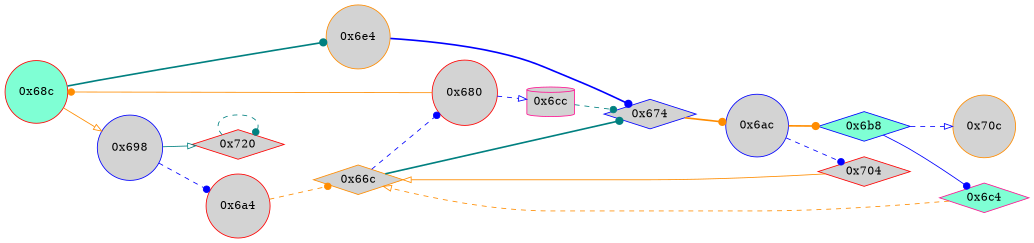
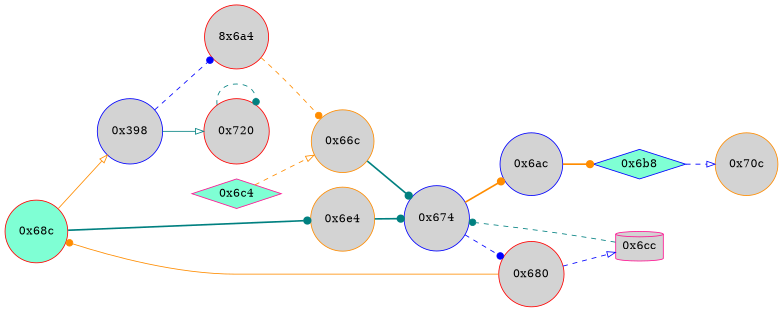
  digraph {
    rankdir=LR
    node [color=red fillcolor=lightgrey opcode="[u'ldr', u'cmp', u'b']" shape=circle style=filled]
    edge [arrowhead=dot color=darkorange style=dashed]
    "0x68c" [fillcolor=aquamarine]
-   "0x698" [color=blue]
+   "0x698" [color=blue label="0x398"]
    "0x6e4" [color=darkorange opcode="[u'mov', u'bl', u'ldr', u'ldr', u'ldr', u'cmp', u'mov', u'b']"]
-   "0x720" [opcode="[u'b']" shape=diamond]
-   "0x6a4" [opcode="[u'mov', u'b']"]
-   "0x674" [color=blue shape=diamond]
-   "0x66c" [color=darkorange opcode="[u'bl', u'mov']" shape=diamond]
+   "0x720" [opcode="[u'b']"]
+   "0x6a4" [opcode="[u'mov', u'b']" label="8x6a4"]
+   "0x674" [color=blue]
+   "0x66c" [color=darkorange opcode="[u'bl', u'mov']"]
    "0x680"
    "0x6ac" [color=blue]
    "0x6cc" [color=deeppink opcode="[u'ldr', u'ldr', u'ldr', u'cmp', u'mov', u'b']" shape=cylinder]
    "0x6b8" [color=blue fillcolor=aquamarine shape=diamond]
    "0x6c4" [color=deeppink fillcolor=aquamarine opcode="[u'mov', u'b']" shape=diamond]
    "0x70c" [color=darkorange opcode="[u'ldr', u'cmp', u'mov', u'sub', u'pop']"]
-   "0x704" [opcode="[u'mov', u'b']" shape=diamond]
    "0x68c" -> "0x698" [arrowhead=onormal style=solid]
    "0x68c" -> "0x6e4" [color=teal style=bold]
    "0x698" -> "0x720" [arrowhead=onormal color=teal style=solid]
    "0x698" -> "0x6a4" [color=blue]
-   "0x6e4" -> "0x674" [color=blue style=bold]
+   "0x6e4" -> "0x674" [color=teal style=bold]
    "0x720" -> "0x720" [color=teal]
    "0x6a4" -> "0x66c"
-   "0x66c" -> "0x680" [color=blue]
+   "0x674" -> "0x680" [color=blue]
    "0x674" -> "0x6ac" [style=bold]
    "0x66c" -> "0x674" [color=teal style=bold]
    "0x680" -> "0x68c" [style=solid]
    "0x680" -> "0x6cc" [arrowhead=onormal color=blue]
    "0x6ac" -> "0x6b8" [style=bold]
-   "0x6ac" -> "0x704" [color=blue]
    "0x6cc" -> "0x674" [color=teal]
-   "0x6b8" -> "0x6c4" [color=blue style=solid]
    "0x6b8" -> "0x70c" [arrowhead=onormal color=blue]
    "0x6c4" -> "0x66c" [arrowhead=onormal]
-   "0x704" -> "0x66c" [arrowhead=onormal style=solid]
  }
